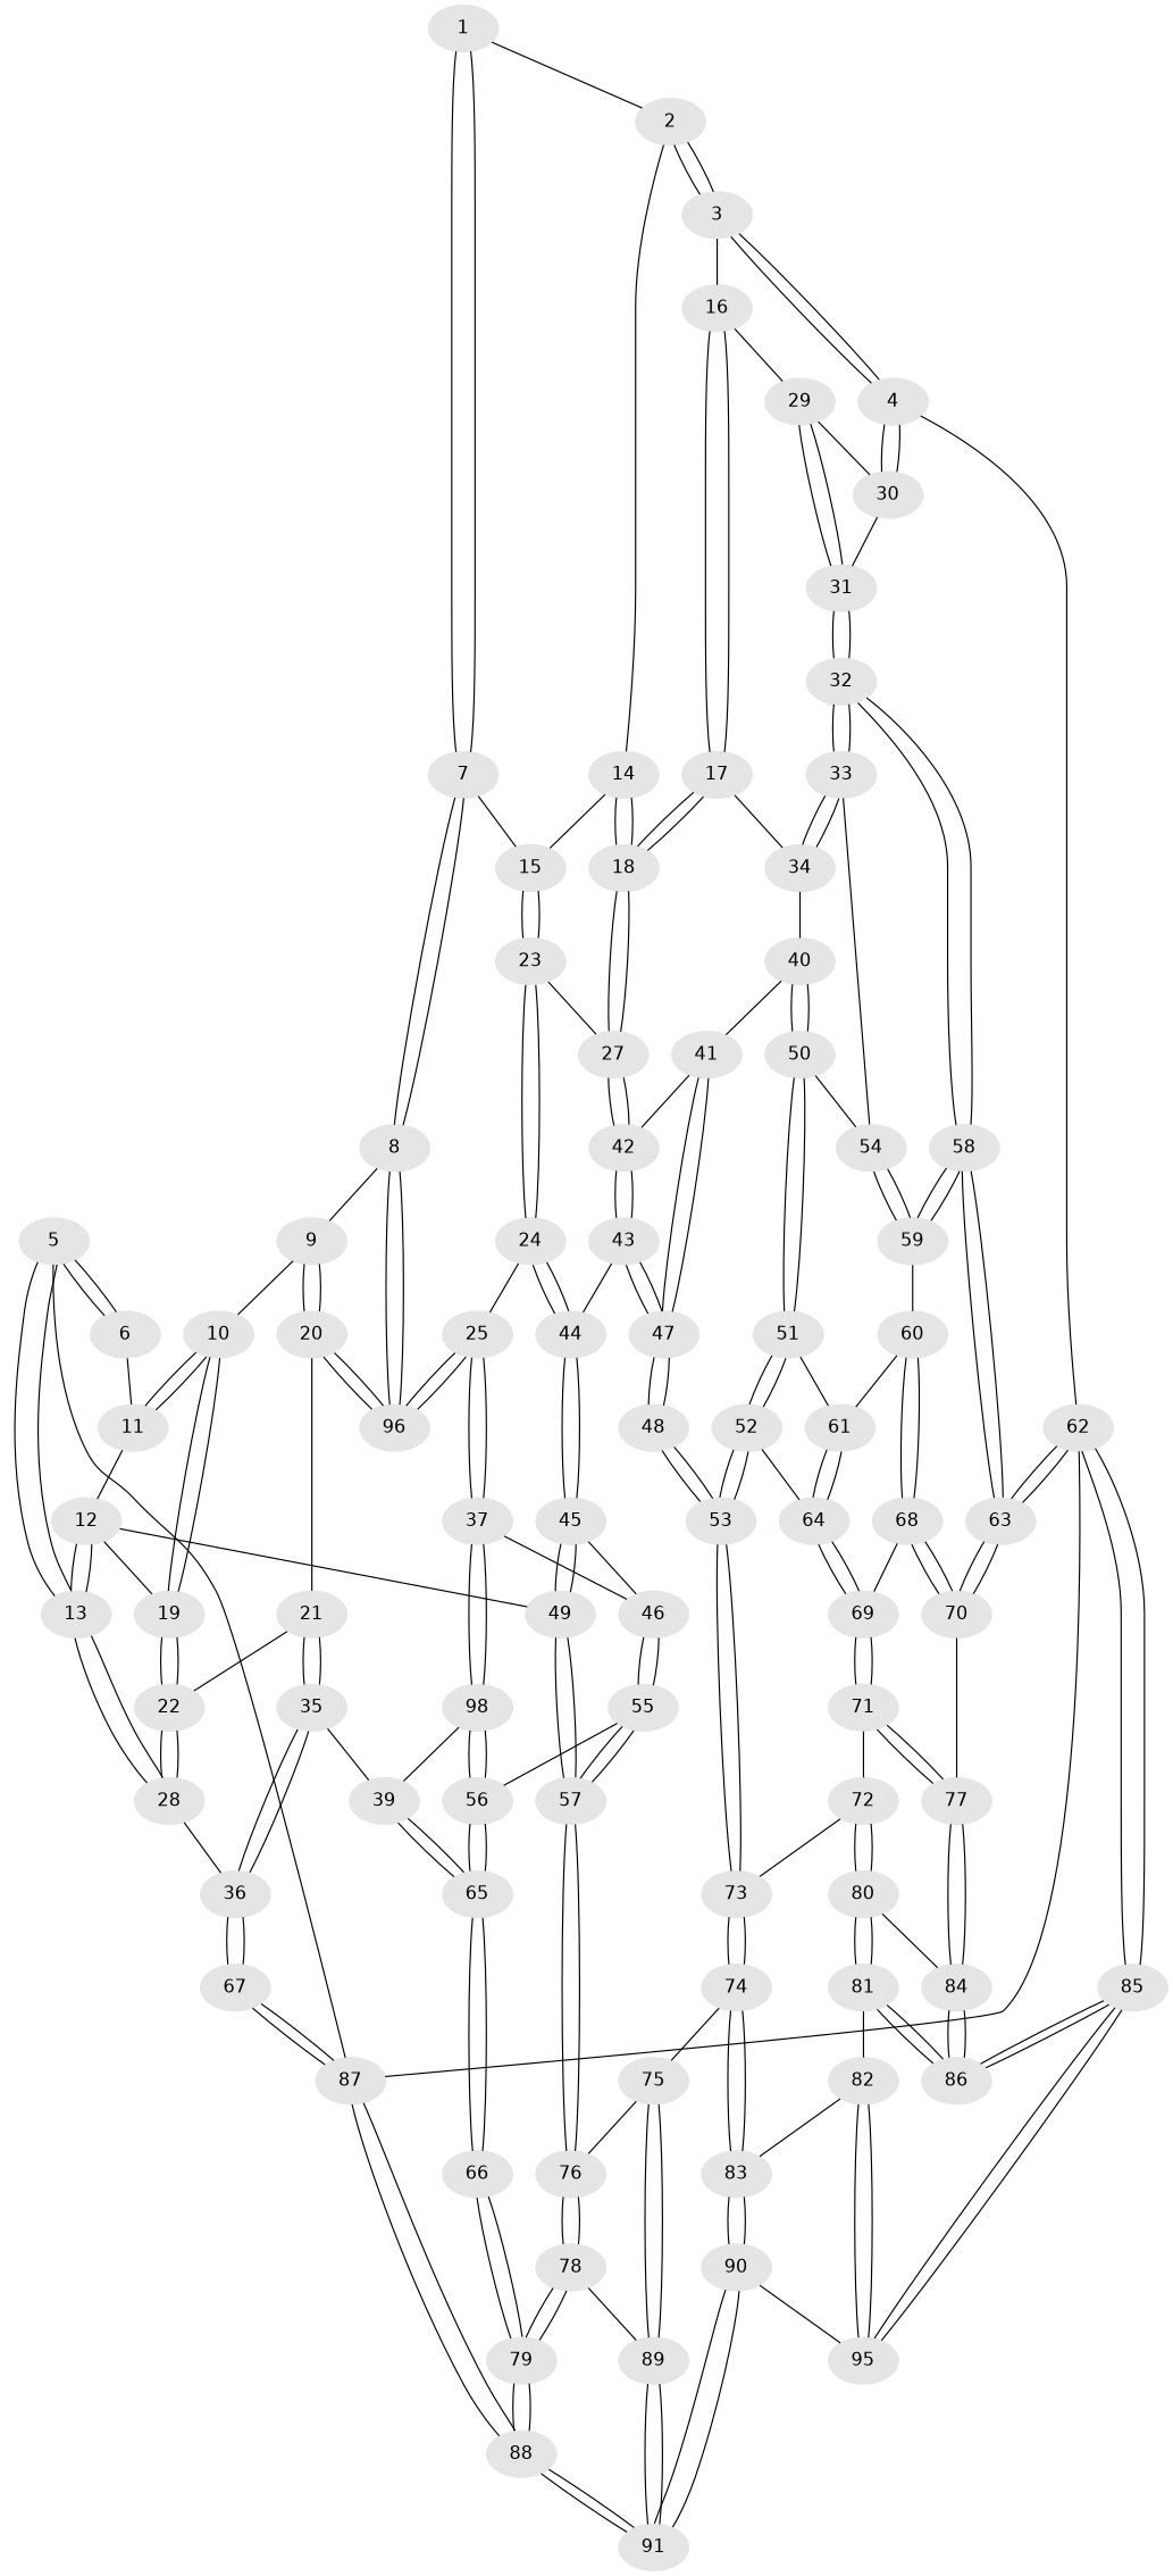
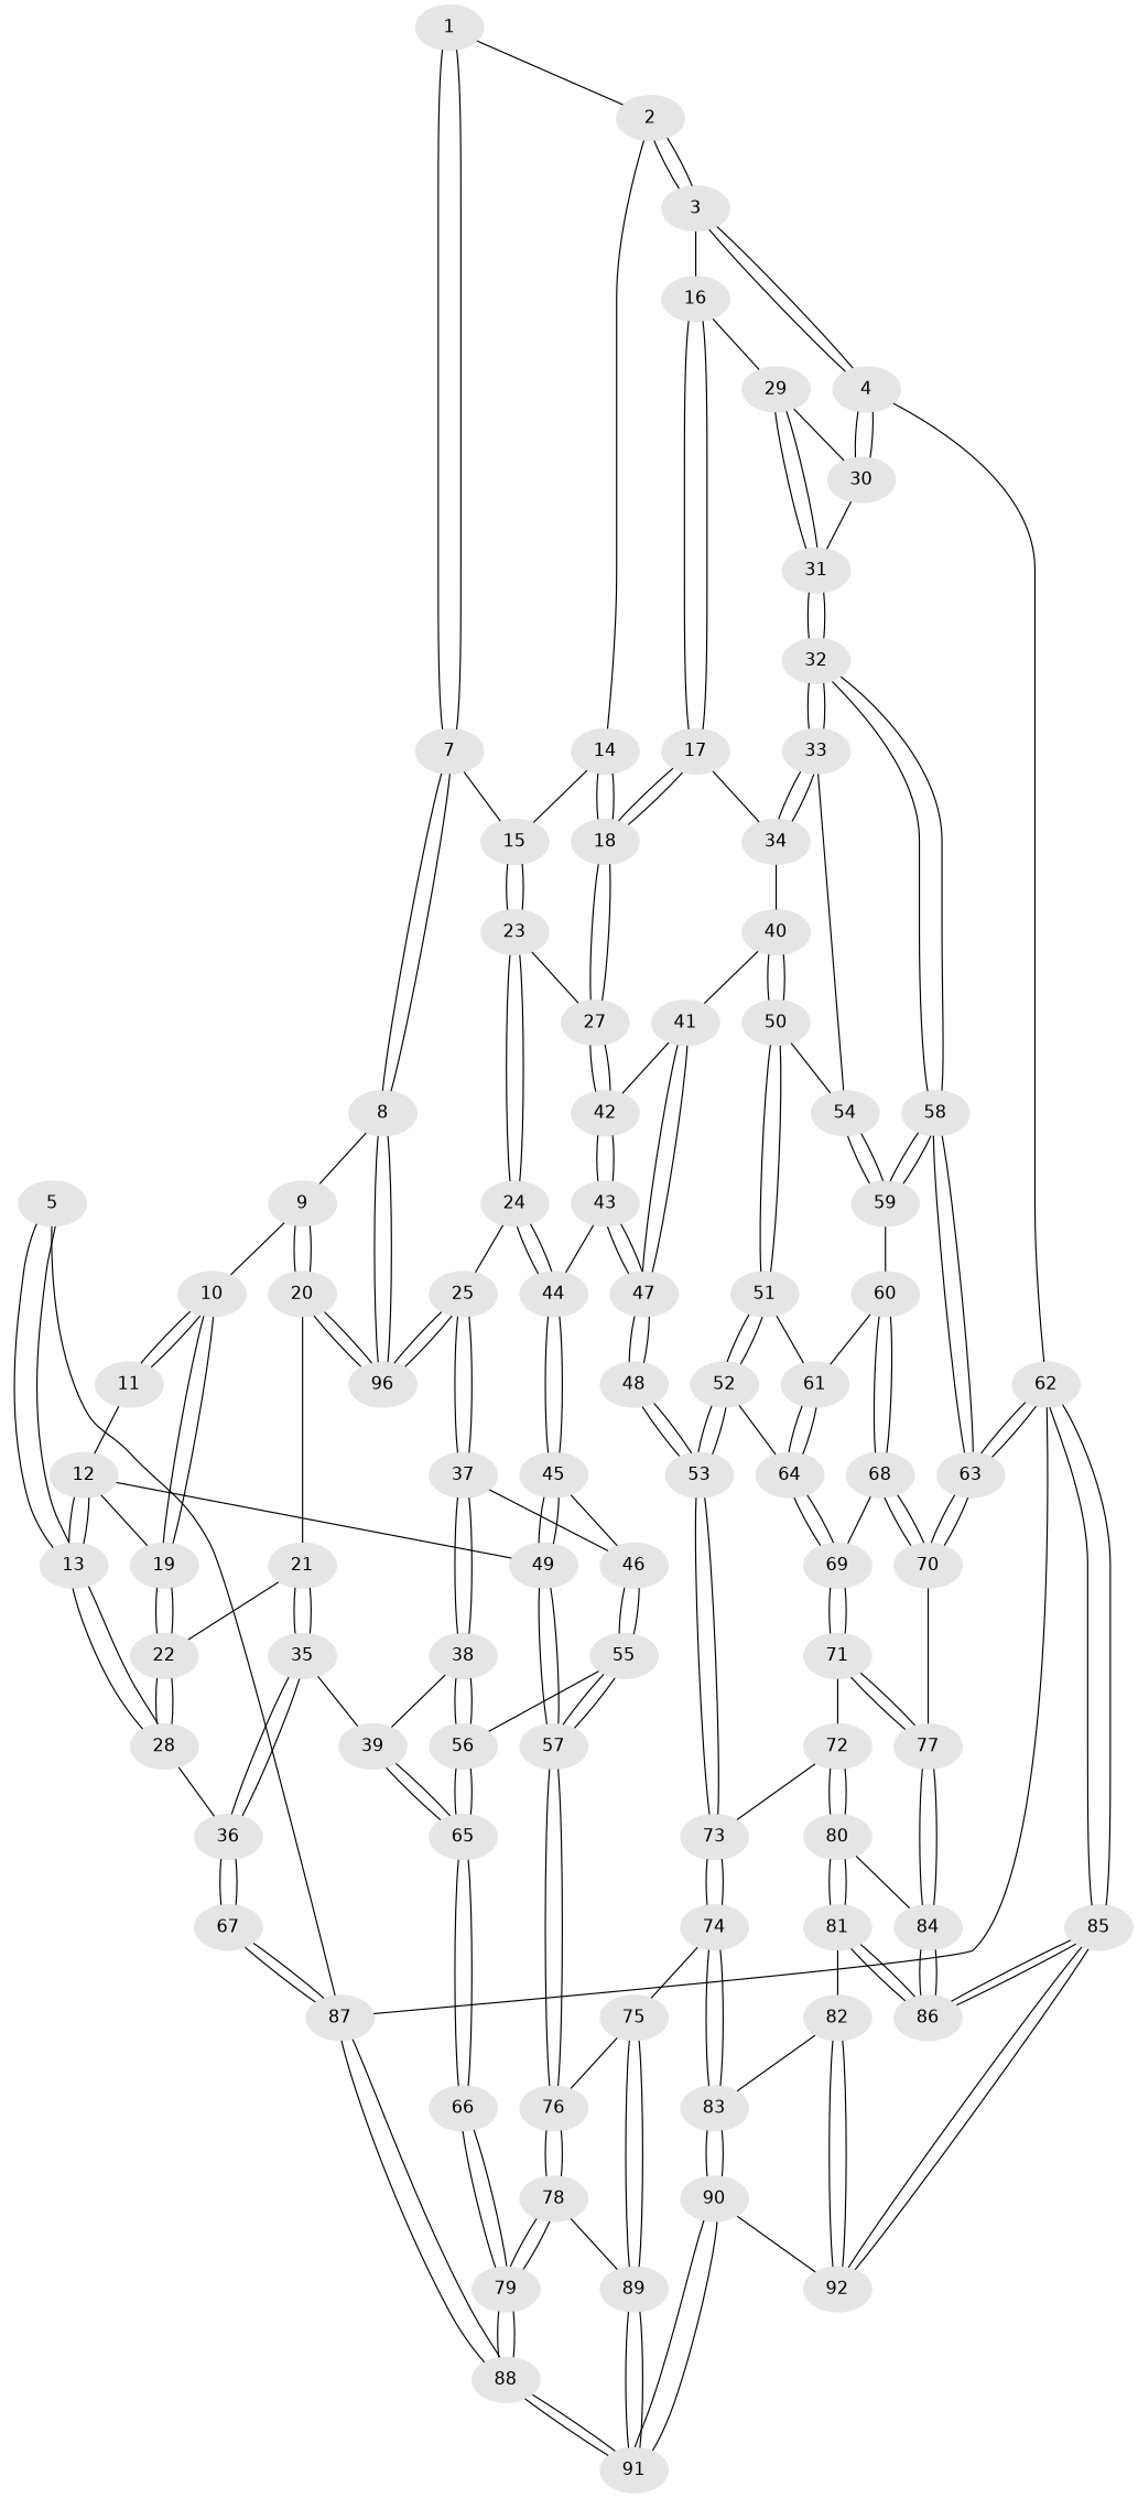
  graph {
    fontname="DejaVu Sans"
    node [color=gray90 fontname="DejaVu Sans" style=filled]
    edge [fontname="DejaVu Sans"]
    1
    2
    7
    3
    14
    8
    15
    4
    16
    18
    30
    62
    17
    29
    5
-   6
    13
    87
    31
    63
    85
    11
    28
    88
    12
    9
    n27 [label=96]
    23
    10
    20
    19
    21
    22
    49
    36
    27
    24
    34
    40
    42
    35
    39
    25
    44
    37
    45
-   38 [label=98]
+   38
    46
    43
    67
    32
    33
    58
    54
    59
    41
    50
    65
    56
    55
    66
    47
    51
    48
    57
    53
    73
    76
    52
    61
    64
    69
    74
    60
    78
    70
    68
    86
-   92 [label=95]
+   92
    77
    71
    79
    72
    84
    80
    81
    75
    83
    89
    90
    91
    82
    1 -- 2
    1 -- 7
    1 -- 7
    2 -- 3
    2 -- 3
    2 -- 14
    7 -- 8
    7 -- 8
    7 -- 15
    3 -- 4
    3 -- 4
    3 -- 16
    14 -- 15
    14 -- 18
    14 -- 18
    8 -- 9
    8 -- n27
    8 -- n27
    15 -- 23
    15 -- 23
    4 -- 30
    4 -- 30
    4 -- 62
    16 -- 17
    16 -- 17
    16 -- 29
    18 -- 27
    18 -- 27
    30 -- 31
    62 -- 87
    62 -- 63
    62 -- 63
    62 -- 85
    62 -- 85
    17 -- 18
    17 -- 18
    17 -- 34
    29 -- 30
    29 -- 31
    29 -- 31
-   5 -- 6
-   5 -- 6
    5 -- 13
    5 -- 13
    5 -- 87
-   6 -- 11
    13 -- 28
    13 -- 28
    87 -- 88
    87 -- 88
    31 -- 32
    31 -- 32
    63 -- 70
    63 -- 70
    85 -- 86
    85 -- 86
    85 -- 92
    85 -- 92
    11 -- 12
    28 -- 36
    88 -- 91
    88 -- 91
    12 -- 13
    12 -- 13
    12 -- 19
    12 -- 49
    9 -- 10
    9 -- 20
    9 -- 20
    23 -- 27
    23 -- 24
    23 -- 24
    10 -- 11
    10 -- 11
    10 -- 19
    10 -- 19
    20 -- n27
    20 -- n27
    20 -- 21
    19 -- 22
    19 -- 22
    21 -- 22
    21 -- 35
    21 -- 35
    22 -- 28
    22 -- 28
    49 -- 57
    49 -- 57
    36 -- 67
    36 -- 67
    27 -- 42
    27 -- 42
    24 -- 25
    24 -- 44
    24 -- 44
    34 -- 40
    40 -- 41
    40 -- 50
    40 -- 50
    42 -- 43
    42 -- 43
    35 -- 36
    35 -- 36
    35 -- 39
    39 -- 65
    39 -- 65
    25 -- n27
    25 -- n27
    25 -- 37
    25 -- 37
    44 -- 45
    44 -- 45
    37 -- 38
    37 -- 38
    37 -- 46
    45 -- 49
    45 -- 49
    45 -- 46
    38 -- 39
    38 -- 56
    38 -- 56
    46 -- 55
    46 -- 55
    43 -- 44
    43 -- 47
    43 -- 47
    67 -- 87
    67 -- 87
    32 -- 33
    32 -- 33
    32 -- 58
    32 -- 58
    33 -- 34
    33 -- 34
    33 -- 54
    58 -- 63
    58 -- 63
    58 -- 59
    58 -- 59
    54 -- 59
    54 -- 59
    59 -- 60
    41 -- 42
    41 -- 47
    41 -- 47
    50 -- 54
    50 -- 51
    50 -- 51
    65 -- 66
    65 -- 66
    56 -- 65
    56 -- 65
    55 -- 56
    55 -- 57
    55 -- 57
    66 -- 79
    66 -- 79
    47 -- 48
    47 -- 48
    51 -- 52
    51 -- 52
    51 -- 61
    48 -- 53
    48 -- 53
    57 -- 76
    57 -- 76
    53 -- 73
    53 -- 73
    73 -- 74
    73 -- 74
    76 -- 78
    76 -- 78
    52 -- 53
    52 -- 53
    52 -- 64
    61 -- 64
    61 -- 64
    64 -- 69
    64 -- 69
    69 -- 71
    69 -- 71
    74 -- 75
    74 -- 83
    74 -- 83
    60 -- 61
    60 -- 68
    60 -- 68
    78 -- 79
    78 -- 79
    78 -- 89
    70 -- 77
    68 -- 69
    68 -- 70
    68 -- 70
    77 -- 84
    77 -- 84
    71 -- 77
    71 -- 77
    71 -- 72
    79 -- 88
    79 -- 88
    72 -- 73
    72 -- 80
    72 -- 80
    84 -- 86
    84 -- 86
    80 -- 84
    80 -- 81
    80 -- 81
    81 -- 86
    81 -- 86
    81 -- 82
    75 -- 76
    75 -- 89
    75 -- 89
    83 -- 90
    83 -- 90
    89 -- 91
    89 -- 91
    90 -- 92
    90 -- 91
    90 -- 91
    82 -- 92
    82 -- 92
    82 -- 83
  }
